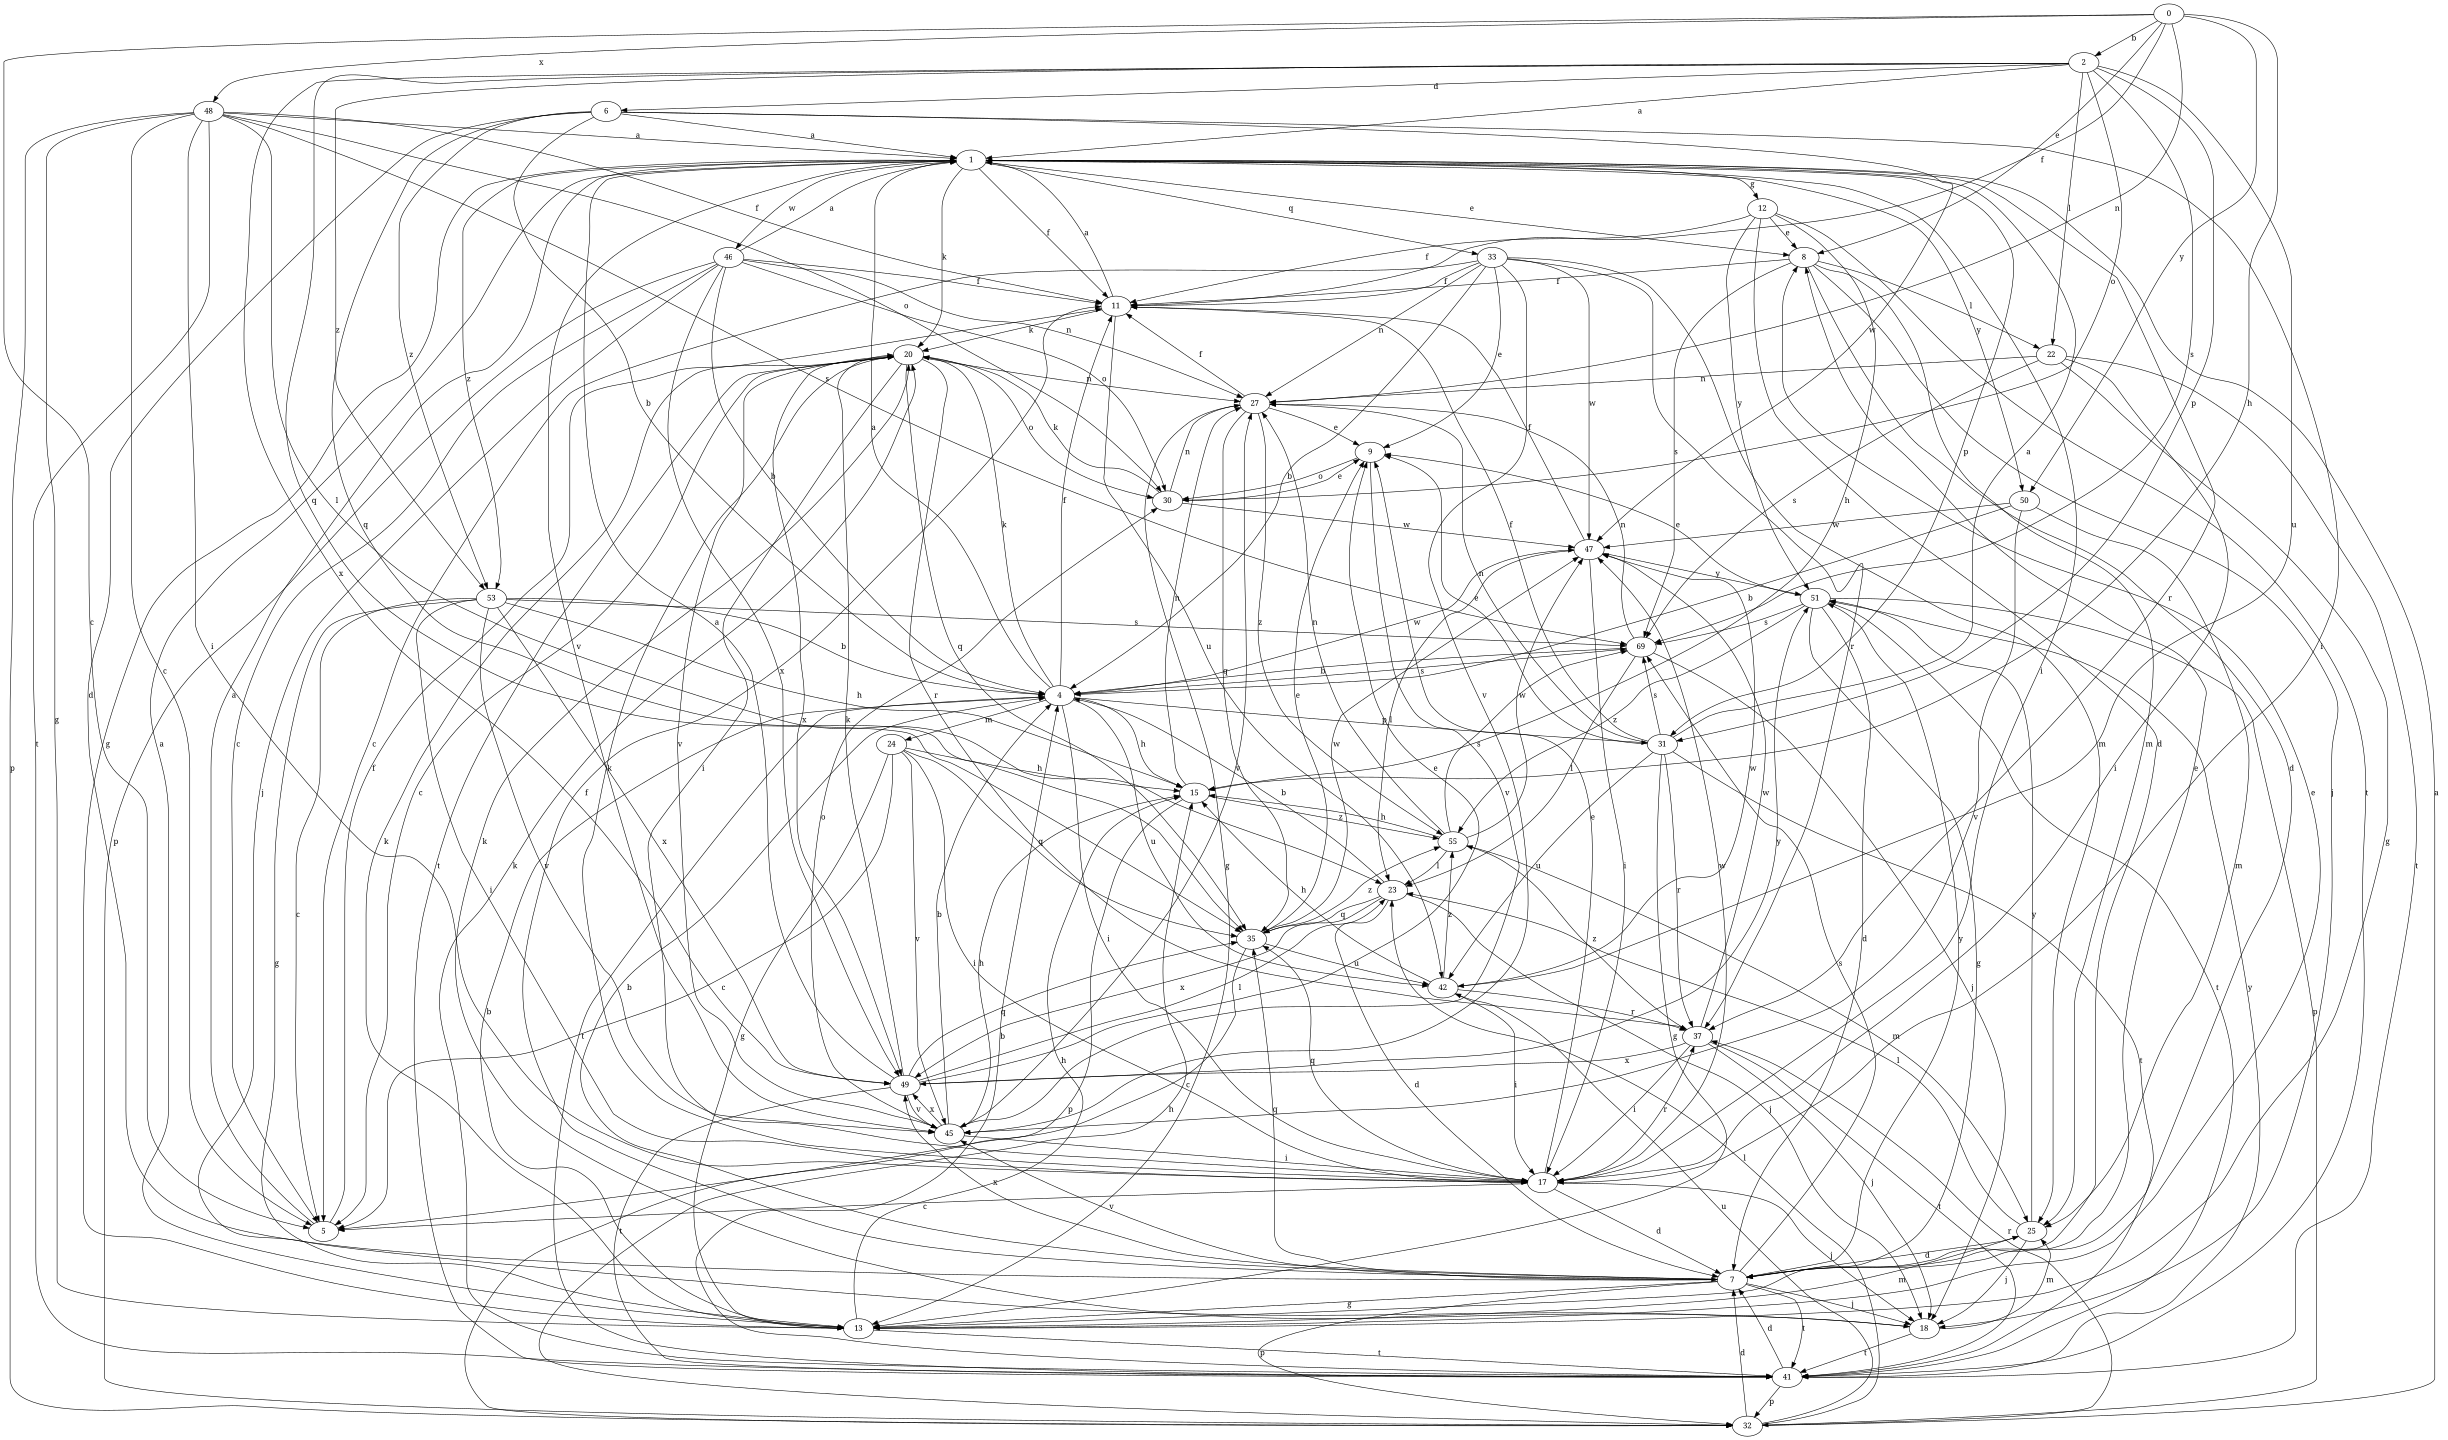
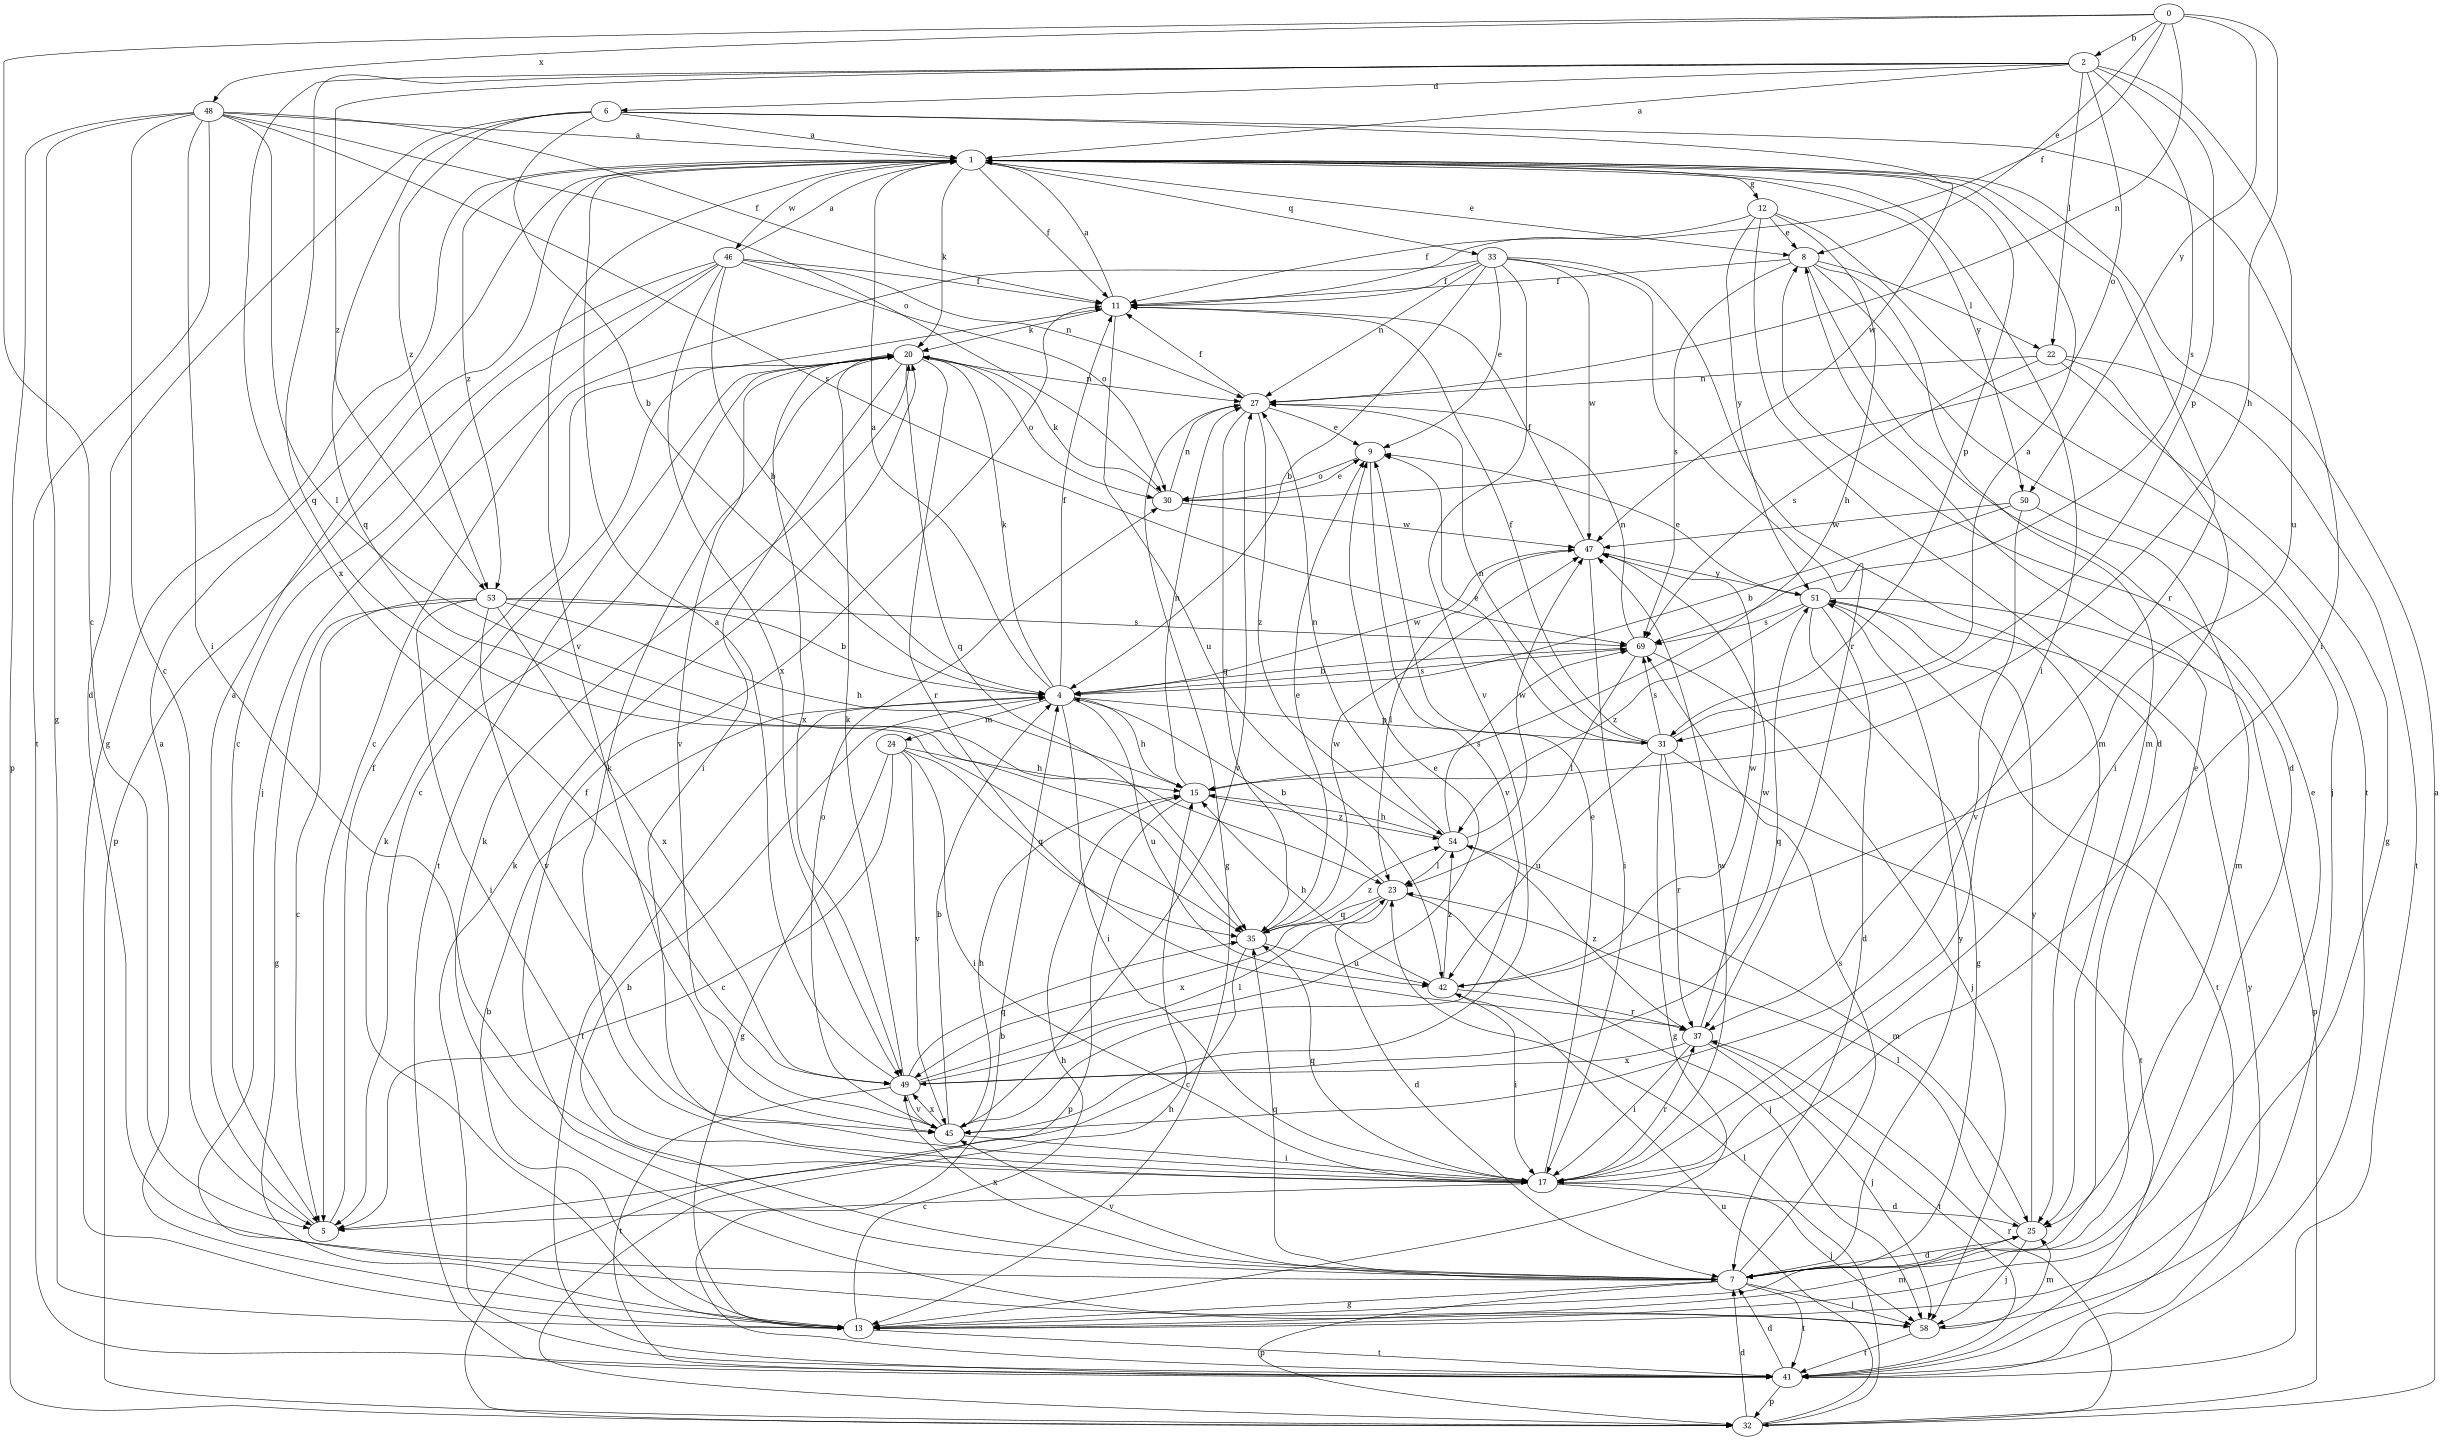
  strict digraph {
    fontname="Noto Serif"
    node [fontname="Noto Serif"]
    edge [fontname="Noto Serif"]
    0
    2
    5
    8
    11
    15
    27
    48
    50
    1
    31
    53
    6
    22
    30
    35
    n17 [label=69]
    42
    49
    7
-   18
+   18 [label=58]
    25
    20
    32
-   54 [label=55]
+   54
    13
    9
    17
    41
    23
    45
    4
    47
    12
    33
    37
    46
    51
    24
    0 -> 2 [label=b]
    0 -> 5 [label=c]
    0 -> 8 [label=e]
    0 -> 11 [label=f]
    0 -> 15 [label=h]
    0 -> 27 [label=n]
    0 -> 48 [label=x]
    0 -> 50 [label=y]
    2 -> 1 [label=a]
    2 -> 31 [label=p]
    2 -> 53 [label=z]
    2 -> 6 [label=d]
    2 -> 22 [label=l]
    2 -> 30 [label=o]
    2 -> 35 [label=q]
    2 -> n17 [label=s]
    2 -> 42 [label=u]
    2 -> 49 [label=x]
    5 -> 11 [label=f]
    5 -> 1 [label=a]
    8 -> 11 [label=f]
    8 -> 22 [label=l]
    8 -> n17 [label=s]
    8 -> 7 [label=d]
    8 -> 18 [label=j]
    8 -> 25 [label=m]
    11 -> 1 [label=a]
    11 -> 42 [label=u]
    11 -> 20 [label=k]
    15 -> 27 [label=n]
    15 -> 32 [label=p]
    15 -> 54 [label=z]
    27 -> 11 [label=f]
    27 -> 35 [label=q]
    27 -> 54 [label=z]
    27 -> 13 [label=g]
    27 -> 9 [label=e]
    48 -> 5 [label=c]
    48 -> 11 [label=f]
    48 -> 1 [label=a]
    48 -> 30 [label=o]
    48 -> n17 [label=s]
    48 -> 32 [label=p]
    48 -> 13 [label=g]
    48 -> 17 [label=i]
    48 -> 41 [label=t]
    48 -> 23 [label=l]
    50 -> 25 [label=m]
    50 -> 45 [label=v]
    50 -> 4 [label=b]
    50 -> 47 [label=w]
    1 -> 8 [label=e]
    1 -> 11 [label=f]
    1 -> 50 [label=y]
    1 -> 31 [label=p]
    1 -> 53 [label=z]
    1 -> 20 [label=k]
    1 -> 13 [label=g]
    1 -> 17 [label=i]
    1 -> 45 [label=v]
    1 -> 12 [label=g]
    1 -> 33 [label=q]
    1 -> 37 [label=r]
    1 -> 46 [label=w]
    31 -> 11 [label=f]
    31 -> 27 [label=n]
    31 -> 1 [label=a]
    31 -> n17 [label=s]
    31 -> 42 [label=u]
    31 -> 13 [label=g]
    31 -> 9 [label=e]
    31 -> 41 [label=t]
    31 -> 37 [label=r]
    53 -> 5 [label=c]
    53 -> 15 [label=h]
    53 -> n17 [label=s]
    53 -> 49 [label=x]
    53 -> 13 [label=g]
    53 -> 17 [label=i]
    53 -> 45 [label=v]
    53 -> 4 [label=b]
    6 -> 1 [label=a]
    6 -> 53 [label=z]
    6 -> 35 [label=q]
    6 -> 7 [label=d]
    6 -> 17 [label=i]
    6 -> 4 [label=b]
    6 -> 47 [label=w]
    22 -> 27 [label=n]
    22 -> n17 [label=s]
    22 -> 13 [label=g]
    22 -> 17 [label=i]
    22 -> 41 [label=t]
    30 -> 27 [label=n]
    30 -> 20 [label=k]
    30 -> 9 [label=e]
    30 -> 47 [label=w]
    35 -> 5 [label=c]
    35 -> 42 [label=u]
    35 -> 54 [label=z]
    35 -> 9 [label=e]
    35 -> 47 [label=w]
    n17 -> 27 [label=n]
    n17 -> 18 [label=j]
    n17 -> 23 [label=l]
    n17 -> 4 [label=b]
    42 -> 15 [label=h]
    42 -> 54 [label=z]
    42 -> 17 [label=i]
    42 -> 47 [label=w]
    42 -> 37 [label=r]
    49 -> 1 [label=a]
    49 -> 35 [label=q]
    49 -> 20 [label=k]
    49 -> 9 [label=e]
    49 -> 41 [label=t]
    49 -> 23 [label=l]
    49 -> 45 [label=v]
-   49 -> 51 [label=y]
+   49 -> 51 [label=q]
    7 -> 8 [label=e]
    7 -> 11 [label=f]
    7 -> 35 [label=q]
    7 -> n17 [label=s]
    7 -> 49 [label=x]
    7 -> 18 [label=j]
    7 -> 32 [label=p]
    7 -> 13 [label=g]
    7 -> 41 [label=t]
    7 -> 45 [label=v]
    7 -> 4 [label=b]
    7 -> 51 [label=y]
    18 -> 25 [label=m]
    18 -> 20 [label=k]
    18 -> 41 [label=t]
    25 -> 7 [label=d]
    25 -> 18 [label=j]
    25 -> 23 [label=l]
    25 -> 51 [label=y]
    20 -> 5 [label=c]
    20 -> 27 [label=n]
    20 -> 30 [label=o]
    20 -> 35 [label=q]
    20 -> 49 [label=x]
    20 -> 17 [label=i]
    20 -> 41 [label=t]
    20 -> 45 [label=v]
    20 -> 37 [label=r]
    32 -> 15 [label=h]
    32 -> 1 [label=a]
    32 -> 42 [label=u]
    32 -> 7 [label=d]
    32 -> 23 [label=l]
    32 -> 37 [label=r]
    54 -> 15 [label=h]
    54 -> 27 [label=n]
    54 -> n17 [label=s]
    54 -> 25 [label=m]
    54 -> 23 [label=l]
    54 -> 47 [label=w]
    13 -> 8 [label=e]
    13 -> 15 [label=h]
    13 -> 1 [label=a]
    13 -> 25 [label=m]
    13 -> 20 [label=k]
    13 -> 41 [label=t]
    13 -> 4 [label=b]
    9 -> 30 [label=o]
    9 -> 45 [label=v]
    17 -> 5 [label=c]
    17 -> 35 [label=q]
-   17 -> 7 [label=d]
+   17 -> 25 [label=d]
    17 -> 18 [label=j]
    17 -> 20 [label=k]
    17 -> 9 [label=e]
    17 -> 47 [label=w]
    17 -> 37 [label=r]
    41 -> 7 [label=d]
    41 -> 20 [label=k]
    41 -> 32 [label=p]
    41 -> 4 [label=b]
    41 -> 51 [label=y]
    23 -> 35 [label=q]
    23 -> 49 [label=x]
    23 -> 7 [label=d]
    23 -> 18 [label=j]
    23 -> 4 [label=b]
    45 -> 15 [label=h]
    45 -> 27 [label=v]
    45 -> 30 [label=o]
    45 -> 49 [label=x]
    45 -> 17 [label=i]
    45 -> 4 [label=b]
    4 -> 11 [label=f]
    4 -> 15 [label=h]
    4 -> 1 [label=a]
    4 -> 31 [label=p]
    4 -> n17 [label=s]
    4 -> 42 [label=u]
    4 -> 20 [label=k]
    4 -> 17 [label=i]
    4 -> 41 [label=t]
    4 -> 47 [label=w]
    4 -> 24 [label=m]
    47 -> 11 [label=f]
    47 -> 17 [label=i]
    47 -> 23 [label=l]
    47 -> 51 [label=y]
    12 -> 8 [label=e]
    12 -> 11 [label=f]
    12 -> 15 [label=h]
    12 -> 7 [label=d]
    12 -> 41 [label=t]
    12 -> 51 [label=y]
    33 -> 5 [label=c]
    33 -> 11 [label=f]
    33 -> 27 [label=n]
    33 -> 25 [label=m]
    33 -> 9 [label=e]
    33 -> 45 [label=v]
    33 -> 4 [label=b]
    33 -> 47 [label=w]
    33 -> 37 [label=r]
    37 -> 49 [label=x]
    37 -> 18 [label=j]
    37 -> 54 [label=z]
    37 -> 17 [label=i]
    37 -> 41 [label=t]
    37 -> 47 [label=w]
    46 -> 5 [label=c]
    46 -> 11 [label=f]
    46 -> 27 [label=n]
    46 -> 1 [label=a]
    46 -> 30 [label=o]
    46 -> 49 [label=x]
    46 -> 18 [label=j]
    46 -> 32 [label=p]
    46 -> 4 [label=b]
    51 -> n17 [label=s]
    51 -> 7 [label=d]
    51 -> 32 [label=p]
    51 -> 54 [label=z]
    51 -> 13 [label=g]
    51 -> 9 [label=e]
    51 -> 41 [label=t]
    24 -> 5 [label=c]
    24 -> 15 [label=h]
    24 -> 35 [label=q]
    24 -> 13 [label=g]
    24 -> 17 [label=i]
    24 -> 45 [label=v]
  }
